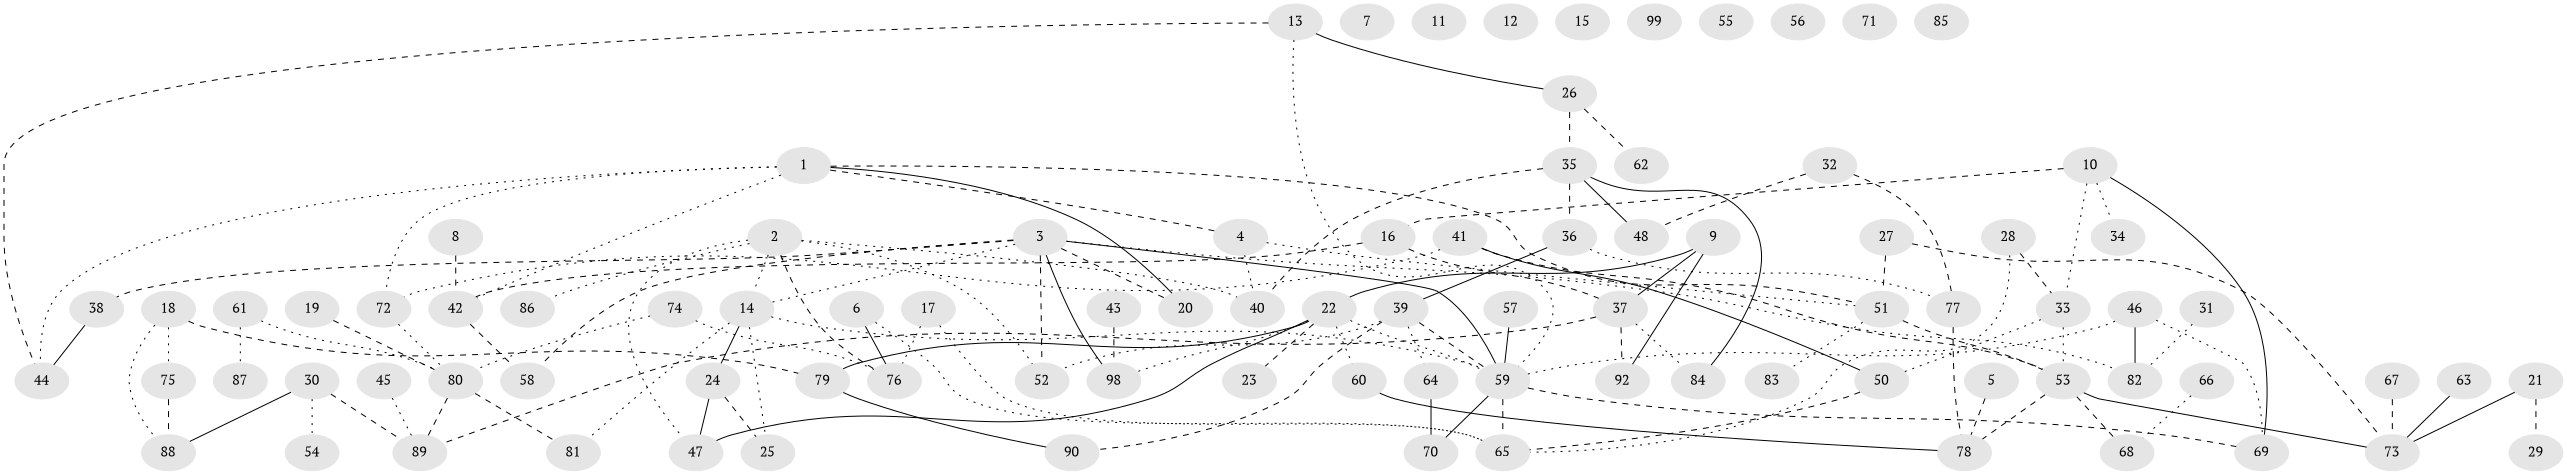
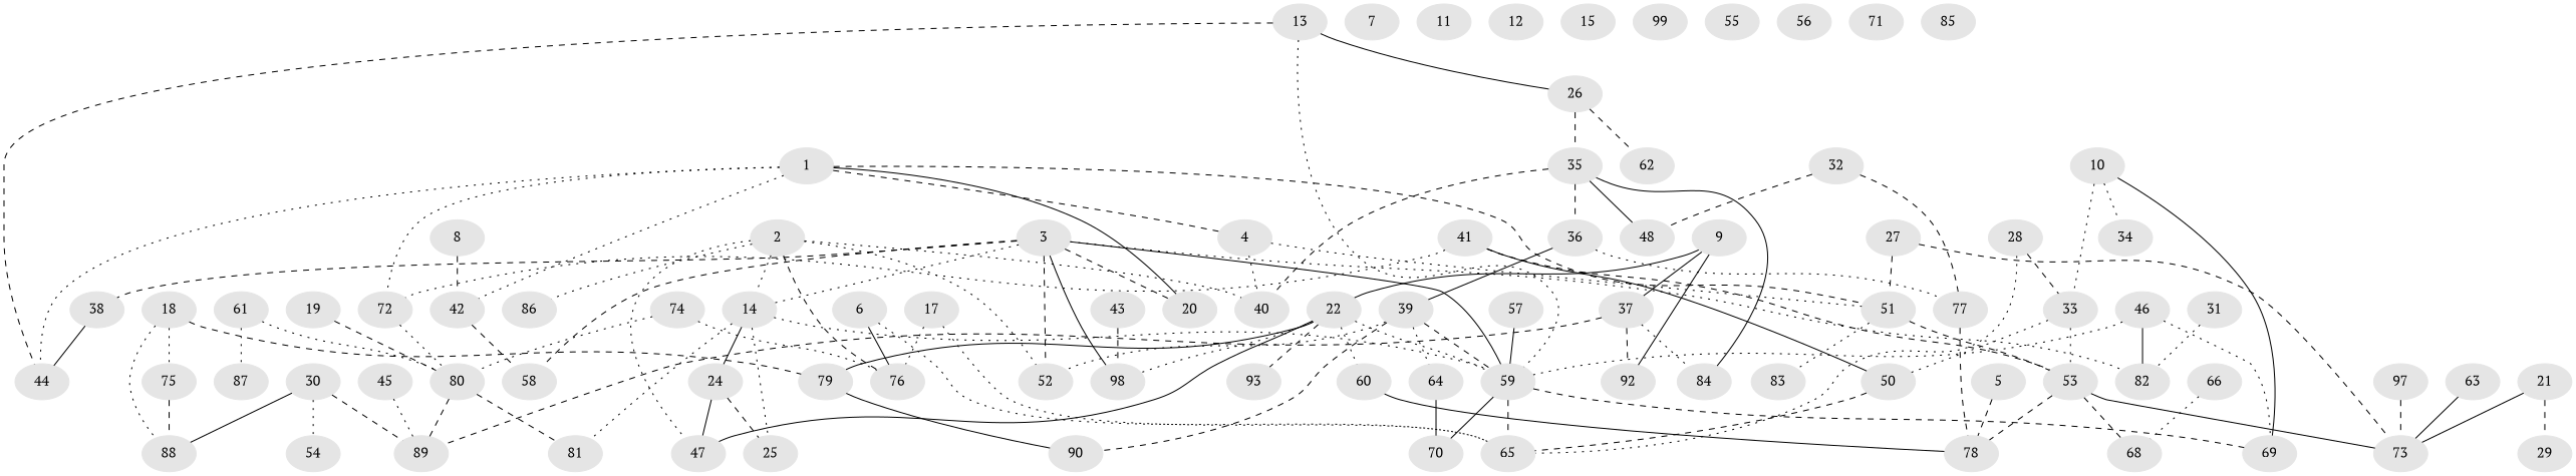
  graph {
    fontname="PT Serif"
    node [color=gray90 fontname="PT Serif" style=filled]
    edge [fontname="PT Serif" style=dotted]
    1
    20
    42
    44
    51
    72
    4
    58
    53
    83
-   67
+   67 [label=97]
    73
    80
    2
    14
    40
    47
    52
    76
    86
    59
    24
    25
    81
    3
    38
    82
    n28 [label=98]
    65
    69
    70
    5
    78
    6
    7
    8
    9
    22
    37
    92
    79
-   23
+   23 [label=93]
    60
    89
    84
    10
-   16
    33
    34
    50
    11
    12
    13
    26
    35
    62
    15
    17
    18
    75
    88
    90
    19
    21
    29
    48
    36
    27
    28
    30
    54
    31
    32
    77
    68
    39
    64
    41
    43
    45
    46
    n82 [label=99]
    55
    56
    57
    61
    87
    63
    66
    71
    74
    85
    1 -- 20 [style=solid]
    1 -- 42
    1 -- 44
    1 -- 51 [style=dashed]
    1 -- 72
    1 -- 4 [style=dashed]
    42 -- 58 [style=dashed]
    51 -- 53 [style=dashed]
    51 -- 83
    72 -- 80
    4 -- 51
    4 -- 40
    53 -- 73 [style=solid]
    53 -- 78 [style=dashed]
    53 -- 68 [style=dashed]
    67 -- 73 [style=dashed]
    80 -- 81 [style=dashed]
    80 -- 89 [style=dashed]
    2 -- 14
    2 -- 40
    2 -- 47
    2 -- 52
    2 -- 76 [style=dashed]
    2 -- 86
    14 -- 59
    14 -- 24 [style=solid]
    14 -- 25
    14 -- 81
    59 -- 65 [style=dashed]
    59 -- 69 [style=dashed]
    59 -- 70 [style=solid]
    24 -- 47 [style=solid]
    24 -- 25 [style=dashed]
    3 -- 20 [style=dashed]
    3 -- 58 [style=dashed]
    3 -- 14
    3 -- 52 [style=dashed]
    3 -- 59 [style=solid]
    3 -- 38 [style=dashed]
    3 -- 82
    3 -- n28 [style=solid]
    38 -- 44 [style=solid]
    5 -- 78 [style=dashed]
    6 -- 76 [style=solid]
    6 -- 65
    8 -- 42 [style=dashed]
    9 -- 22 [style=solid]
    9 -- 37 [style=solid]
    9 -- 92 [style=solid]
    22 -- 47 [style=solid]
    22 -- 59
    22 -- n28
    22 -- 79 [style=solid]
    22 -- 23 [style=dashed]
    22 -- 60
    37 -- 92 [style=dashed]
    37 -- 89 [style=dashed]
    37 -- 84
    79 -- 90 [style=solid]
    60 -- 78 [style=solid]
    10 -- 69 [style=solid]
-   10 -- 16 [style=dashed]
    10 -- 33
    10 -- 34
-   16 -- 42 [style=dashed]
-   16 -- 37 [style=dashed]
    33 -- 53
    33 -- 50
    50 -- 65 [style=dashed]
    13 -- 44 [style=dashed]
    13 -- 59
    13 -- 26 [style=solid]
    26 -- 35 [style=dashed]
    26 -- 62 [style=dashed]
    35 -- 40 [style=dashed]
    35 -- 84 [style=solid]
    35 -- 48 [style=solid]
    35 -- 36 [style=dashed]
    17 -- 76
    17 -- 65
    18 -- 79 [style=dashed]
    18 -- 75
    18 -- 88
    75 -- 88 [style=dashed]
    19 -- 80 [style=dashed]
    21 -- 73 [style=solid]
    21 -- 29 [style=dashed]
    36 -- 77
    36 -- 39 [style=solid]
    27 -- 51 [style=dashed]
    27 -- 73 [style=dashed]
    28 -- 65
    28 -- 33 [style=dashed]
    30 -- 89 [style=dashed]
    30 -- 88 [style=solid]
    30 -- 54
    31 -- 82
    32 -- 48 [style=dashed]
    32 -- 77 [style=dashed]
    77 -- 78 [style=dashed]
    39 -- 52
    39 -- 59 [style=dashed]
    39 -- 90 [style=dashed]
    39 -- 64
    64 -- 70 [style=solid]
    41 -- 72
    41 -- 53 [style=dashed]
    41 -- 50 [style=solid]
    43 -- n28 [style=dashed]
    45 -- 89
    46 -- 59
    46 -- 82 [style=solid]
    46 -- 69
    57 -- 59 [style=solid]
    61 -- 80
    61 -- 87
    63 -- 73 [style=solid]
    66 -- 68
    74 -- 80
    74 -- 76
  }
